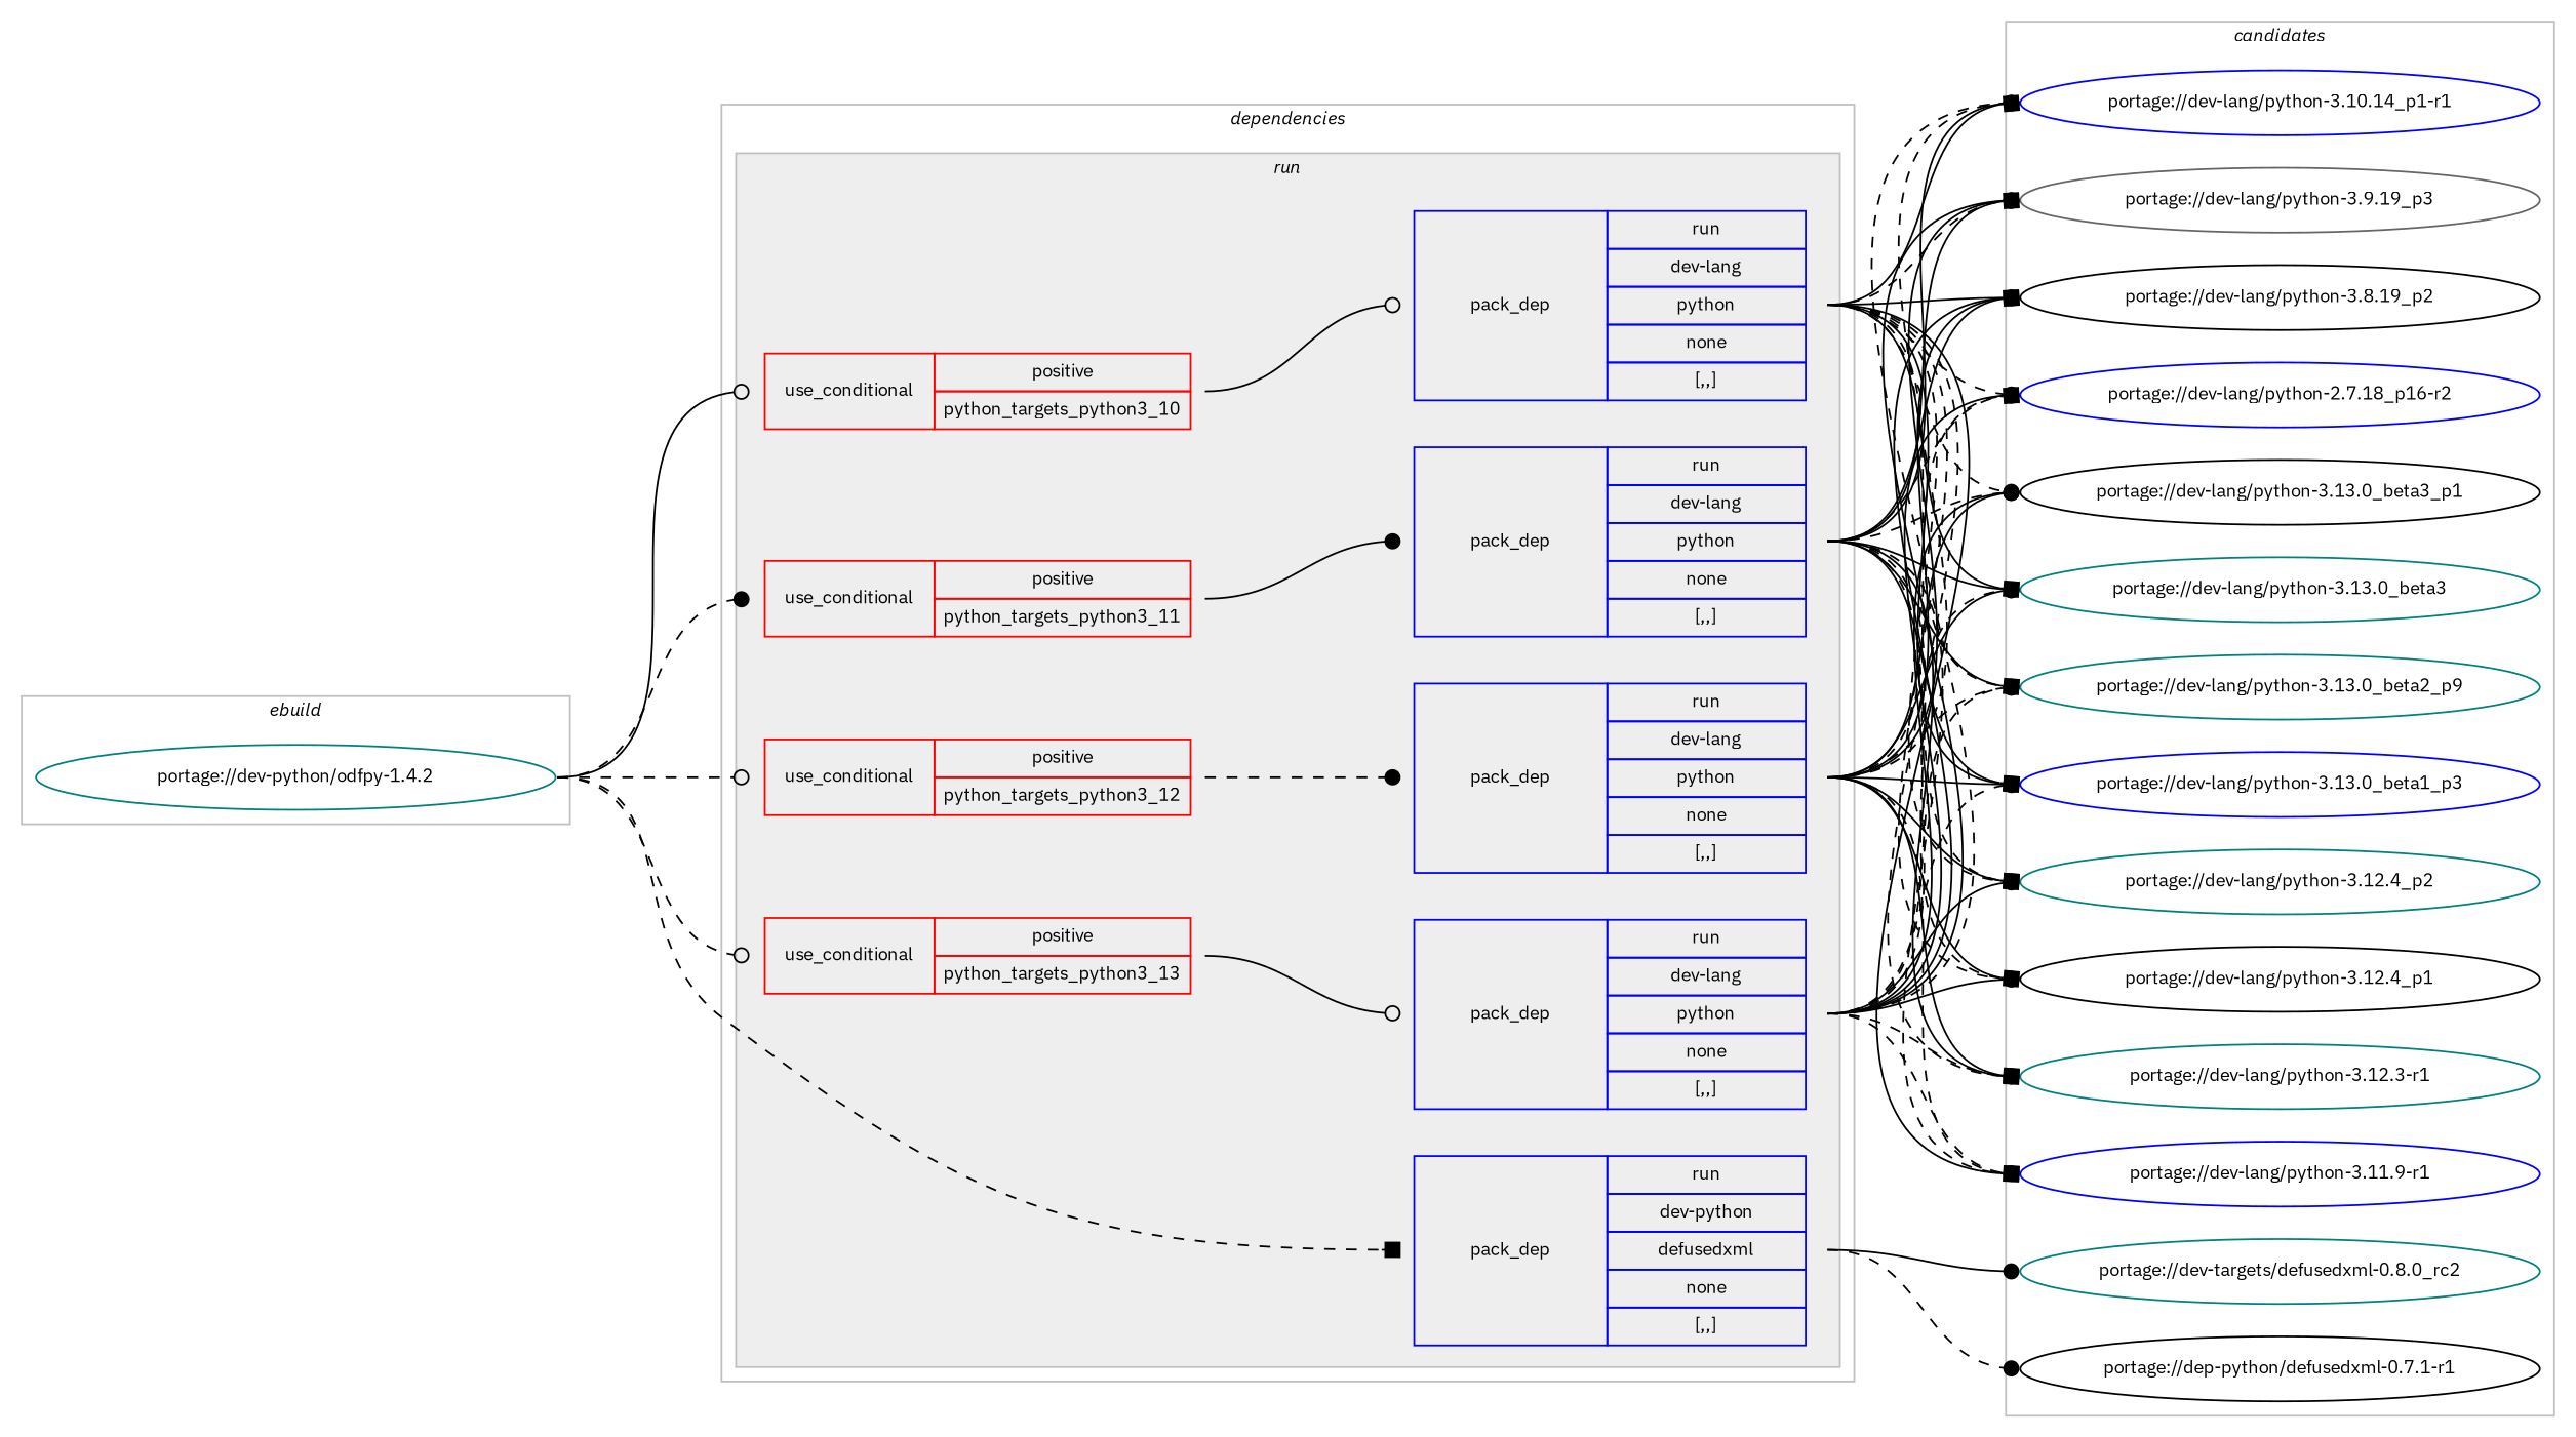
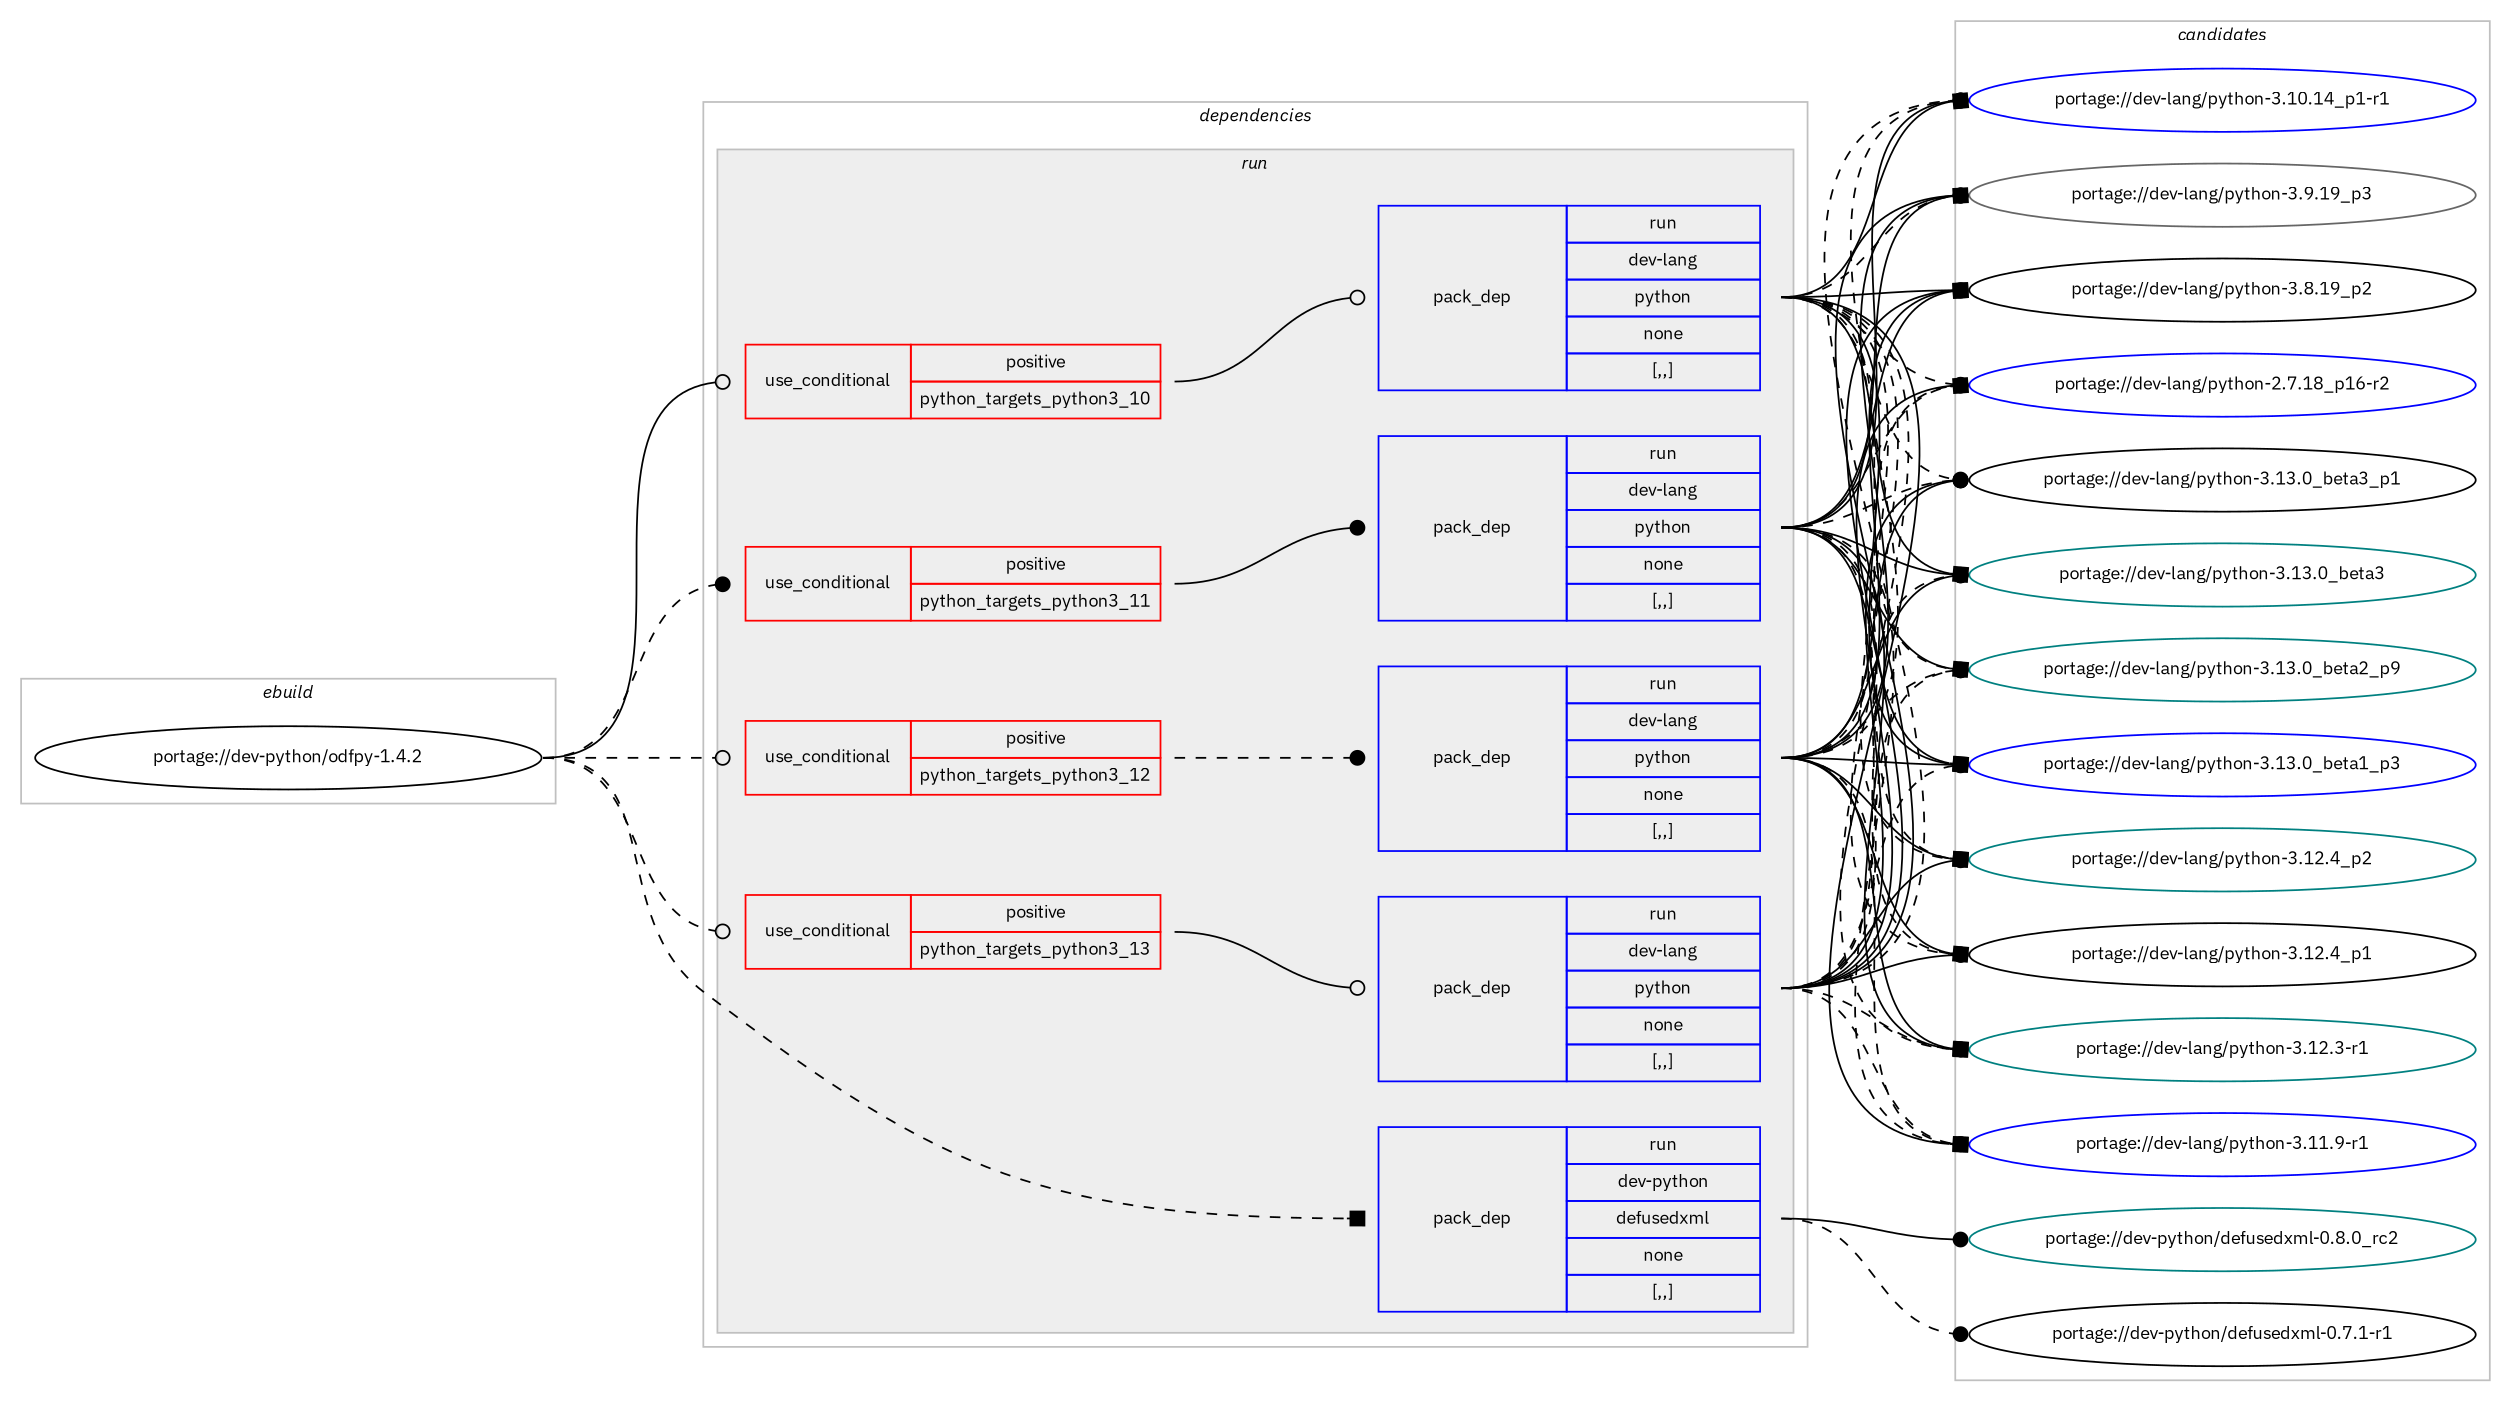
  digraph {
    compound=true
    concentrate=true
    fontname="IBM Plex Sans"
    fontsize=10
    newrank=true
    rankdir=LR
    ranksep=1.5
    node [color=blue fontname="IBM Plex Sans" fontsize=10]
    edge [arrowhead=dot fontname="IBM Plex Sans" headport=w style=solid tailport=e weight=100]
-   n1 [color=teal label="portage://dev-python/odfpy-1.4.2" width=4]
+   n1 [color=black label="portage://dev-python/odfpy-1.4.2" width=4]
    n2 [label=<<TABLE BORDER="0" CELLBORDER="1" CELLSPACING="0" CELLPADDING="4" WIDTH="220"><TR><TD ROWSPAN="6" CELLPADDING="30">pack_dep</TD></TR><TR><TD WIDTH="110">run</TD></TR><TR><TD>dev-lang</TD></TR><TR><TD>python</TD></TR><TR><TD>none</TD></TR><TR><TD>[,,]</TD></TR></TABLE>> shape=none]
    n3 [color=red label=<<TABLE BORDER="0" CELLBORDER="1" CELLSPACING="0" CELLPADDING="4"><TR><TD ROWSPAN="3" CELLPADDING="10">use_conditional</TD></TR><TR><TD>positive</TD></TR><TR><TD>python_targets_python3_10</TD></TR></TABLE>> shape=none]
    n4 [label=<<TABLE BORDER="0" CELLBORDER="1" CELLSPACING="0" CELLPADDING="4" WIDTH="220"><TR><TD ROWSPAN="6" CELLPADDING="30">pack_dep</TD></TR><TR><TD WIDTH="110">run</TD></TR><TR><TD>dev-lang</TD></TR><TR><TD>python</TD></TR><TR><TD>none</TD></TR><TR><TD>[,,]</TD></TR></TABLE>> shape=none]
    n5 [color=red label=<<TABLE BORDER="0" CELLBORDER="1" CELLSPACING="0" CELLPADDING="4"><TR><TD ROWSPAN="3" CELLPADDING="10">use_conditional</TD></TR><TR><TD>positive</TD></TR><TR><TD>python_targets_python3_11</TD></TR></TABLE>> shape=none]
    n6 [label=<<TABLE BORDER="0" CELLBORDER="1" CELLSPACING="0" CELLPADDING="4" WIDTH="220"><TR><TD ROWSPAN="6" CELLPADDING="30">pack_dep</TD></TR><TR><TD WIDTH="110">run</TD></TR><TR><TD>dev-lang</TD></TR><TR><TD>python</TD></TR><TR><TD>none</TD></TR><TR><TD>[,,]</TD></TR></TABLE>> shape=none]
    n7 [color=red label=<<TABLE BORDER="0" CELLBORDER="1" CELLSPACING="0" CELLPADDING="4"><TR><TD ROWSPAN="3" CELLPADDING="10">use_conditional</TD></TR><TR><TD>positive</TD></TR><TR><TD>python_targets_python3_12</TD></TR></TABLE>> shape=none]
    n8 [label=<<TABLE BORDER="0" CELLBORDER="1" CELLSPACING="0" CELLPADDING="4" WIDTH="220"><TR><TD ROWSPAN="6" CELLPADDING="30">pack_dep</TD></TR><TR><TD WIDTH="110">run</TD></TR><TR><TD>dev-lang</TD></TR><TR><TD>python</TD></TR><TR><TD>none</TD></TR><TR><TD>[,,]</TD></TR></TABLE>> shape=none]
    n9 [color=red label=<<TABLE BORDER="0" CELLBORDER="1" CELLSPACING="0" CELLPADDING="4"><TR><TD ROWSPAN="3" CELLPADDING="10">use_conditional</TD></TR><TR><TD>positive</TD></TR><TR><TD>python_targets_python3_13</TD></TR></TABLE>> shape=none]
    n10 [label=<<TABLE BORDER="0" CELLBORDER="1" CELLSPACING="0" CELLPADDING="4" WIDTH="220"><TR><TD ROWSPAN="6" CELLPADDING="30">pack_dep</TD></TR><TR><TD WIDTH="110">run</TD></TR><TR><TD>dev-python</TD></TR><TR><TD>defusedxml</TD></TR><TR><TD>none</TD></TR><TR><TD>[,,]</TD></TR></TABLE>> shape=none]
    n11 [color=black label="portage://dev-lang/python-3.13.0_beta3_p1" width=4]
    n12 [color=teal label="portage://dev-lang/python-3.13.0_beta3" width=4]
    n13 [color=teal label="portage://dev-lang/python-3.13.0_beta2_p9" width=4]
    n14 [label="portage://dev-lang/python-3.13.0_beta1_p3" width=4]
    n15 [color=teal label="portage://dev-lang/python-3.12.4_p2" width=4]
    n16 [color=black label="portage://dev-lang/python-3.12.4_p1" width=4]
    n17 [color=teal label="portage://dev-lang/python-3.12.3-r1" width=4]
    n18 [label="portage://dev-lang/python-3.11.9-r1" width=4]
    n19 [label="portage://dev-lang/python-3.10.14_p1-r1" width=4]
    n20 [color=gray40 label="portage://dev-lang/python-3.9.19_p3" width=4]
    n21 [color=black label="portage://dev-lang/python-3.8.19_p2" width=4]
    n22 [label="portage://dev-lang/python-2.7.18_p16-r2" width=4]
-   n23 [color=teal label="portage://dev-targets/defusedxml-0.8.0_rc2" width=4]
-   n24 [color=black label="portage://dep-python/defusedxml-0.7.1-r1" width=4]
+   n23 [color=teal label="portage://dev-python/defusedxml-0.8.0_rc2" width=4]
+   n24 [color=black label="portage://dev-python/defusedxml-0.7.1-r1" width=4]
    subgraph cluster_1 {
      color=gray
      label=<<i>ebuild</i>>
      rank=same
      n1
    }
    subgraph cluster_2 {
      color=gray
      label=<<i>dependencies</i>>
      subgraph cluster_3 {
        color=gray
        fillcolor="#eeeeee"
        label=<<i>compile</i>>
        style=filled
      }
      subgraph cluster_4 {
        color=gray
        fillcolor="#eeeeee"
        label=<<i>compile and run</i>>
        style=filled
      }
      subgraph cluster_5 {
        color=gray
        fillcolor="#eeeeee"
        label=<<i>run</i>>
        style=filled
        subgraph sub_6 {
          color=gray
          fillcolor="#eeeeee"
          label=<<i>run</i>>
          style=filled
          n3
          subgraph sub_7 {
            color=gray
            fillcolor="#eeeeee"
            label=<<i>run</i>>
            style=filled
            n2
          }
        }
        subgraph sub_8 {
          color=gray
          fillcolor="#eeeeee"
          label=<<i>run</i>>
          style=filled
          n5
          subgraph sub_9 {
            color=gray
            fillcolor="#eeeeee"
            label=<<i>run</i>>
            style=filled
            n4
          }
        }
        subgraph sub_10 {
          color=gray
          fillcolor="#eeeeee"
          label=<<i>run</i>>
          style=filled
          n7
          subgraph sub_11 {
            color=gray
            fillcolor="#eeeeee"
            label=<<i>run</i>>
            style=filled
            n6
          }
        }
        subgraph sub_12 {
          color=gray
          fillcolor="#eeeeee"
          label=<<i>run</i>>
          style=filled
          n9
          subgraph sub_13 {
            color=gray
            fillcolor="#eeeeee"
            label=<<i>run</i>>
            style=filled
            n8
          }
        }
        subgraph sub_14 {
          color=gray
          fillcolor="#eeeeee"
          label=<<i>run</i>>
          style=filled
          n10
        }
      }
    }
    subgraph cluster_15 {
      color=gray
      label=<<i>candidates</i>>
      rank=same
      subgraph sub_16 {
        color=black
        label=<<i>candidates</i>>
        nodesep=1
        rank=same
        n11
        n12
        n13
        n14
        n15
        n16
        n17
        n18
        n19
        n20
        n21
        n22
      }
      subgraph sub_17 {
        color=black
        label=<<i>candidates</i>>
        nodesep=1
        rank=same
        n11
        n12
        n13
        n14
        n15
        n16
        n17
        n18
        n19
        n20
        n21
        n22
      }
      subgraph sub_18 {
        color=black
        label=<<i>candidates</i>>
        nodesep=1
        rank=same
        n11
        n12
        n13
        n14
        n15
        n16
        n17
        n18
        n19
        n20
        n21
        n22
      }
      subgraph sub_19 {
        color=black
        label=<<i>candidates</i>>
        nodesep=1
        rank=same
        n11
        n12
        n13
        n14
        n15
        n16
        n17
        n18
        n19
        n20
        n21
        n22
      }
      subgraph sub_20 {
        color=black
        label=<<i>candidates</i>>
        nodesep=1
        rank=same
        n23
        n24
      }
    }
    n1 -> n3 [arrowhead=odot weight=20]
    n1 -> n5 [style=dashed weight=20]
    n1 -> n7 [arrowhead=odot style=dashed weight=20]
    n1 -> n9 [arrowhead=odot style=dashed weight=20]
    n1 -> n10 [arrowhead=box style=dashed weight=20]
    n2 -> n11 [arrowhead=odot style=dashed]
    n2 -> n12 [arrowhead=box]
    n2 -> n13 [style=dashed]
    n2 -> n14 [arrowhead=box]
    n2 -> n15 [style=dashed]
    n2 -> n16 [arrowhead=odot style=dashed]
    n2 -> n17 [arrowhead=box style=dashed]
    n2 -> n18 [arrowhead=box]
    n2 -> n19 [arrowhead=box]
    n2 -> n20 [style=dashed]
    n2 -> n21
    n2 -> n22 [style=dashed]
    n3 -> n2 [arrowhead=odot weight=20]
    n4 -> n11 [style=dashed]
    n4 -> n12
    n4 -> n13 [arrowhead=box]
    n4 -> n14 [arrowhead=box]
    n4 -> n15 [arrowhead=box style=dashed]
    n4 -> n16 [arrowhead=odot style=dashed]
    n4 -> n17 [arrowhead=odot]
    n4 -> n18 [arrowhead=box style=dashed]
    n4 -> n19
    n4 -> n20 [arrowhead=odot]
    n4 -> n21
    n4 -> n22 [style=dashed]
    n5 -> n4 [weight=20]
    n6 -> n11
    n6 -> n12
    n6 -> n13 [style=dashed]
    n6 -> n14 [arrowhead=odot]
    n6 -> n15 [arrowhead=box]
    n6 -> n16 [arrowhead=box]
    n6 -> n17 [arrowhead=box]
    n6 -> n18 [arrowhead=odot style=dashed]
    n6 -> n19 [arrowhead=odot style=dashed]
    n6 -> n20 [arrowhead=box]
    n6 -> n21 [arrowhead=box]
    n6 -> n22 [arrowhead=box style=dashed]
    n7 -> n6 [style=dashed weight=20]
    n8 -> n11
    n8 -> n12 [arrowhead=odot style=dashed]
    n8 -> n13 [arrowhead=odot style=dashed]
    n8 -> n14 [style=dashed]
    n8 -> n15 [arrowhead=odot]
    n8 -> n16
    n8 -> n17 [style=dashed]
    n8 -> n18 [arrowhead=odot style=dashed]
    n8 -> n19 [style=dashed]
    n8 -> n20
    n8 -> n21 [arrowhead=box]
    n8 -> n22 [arrowhead=odot]
    n9 -> n8 [arrowhead=odot weight=20]
    n10 -> n23
    n10 -> n24 [style=dashed]
  }
